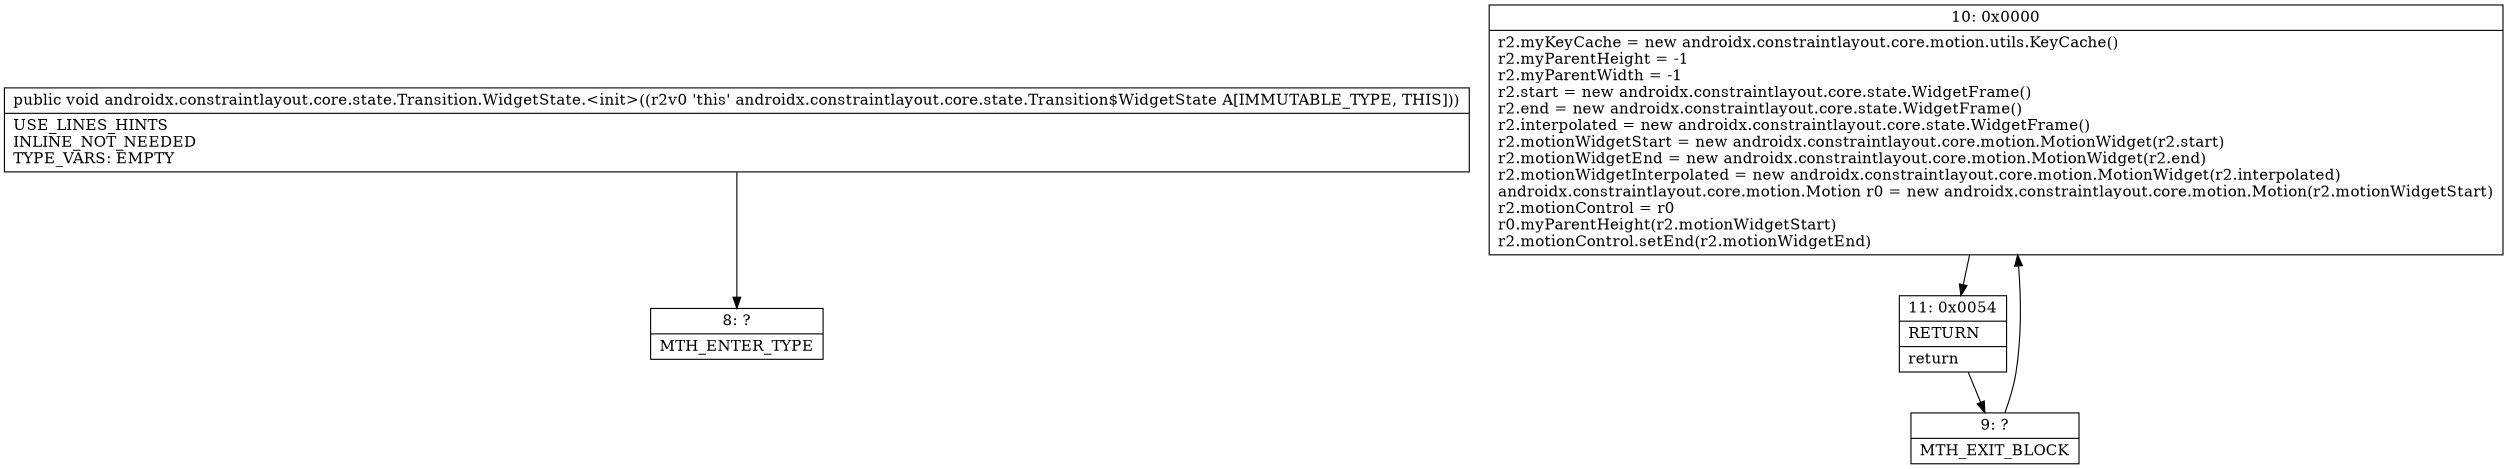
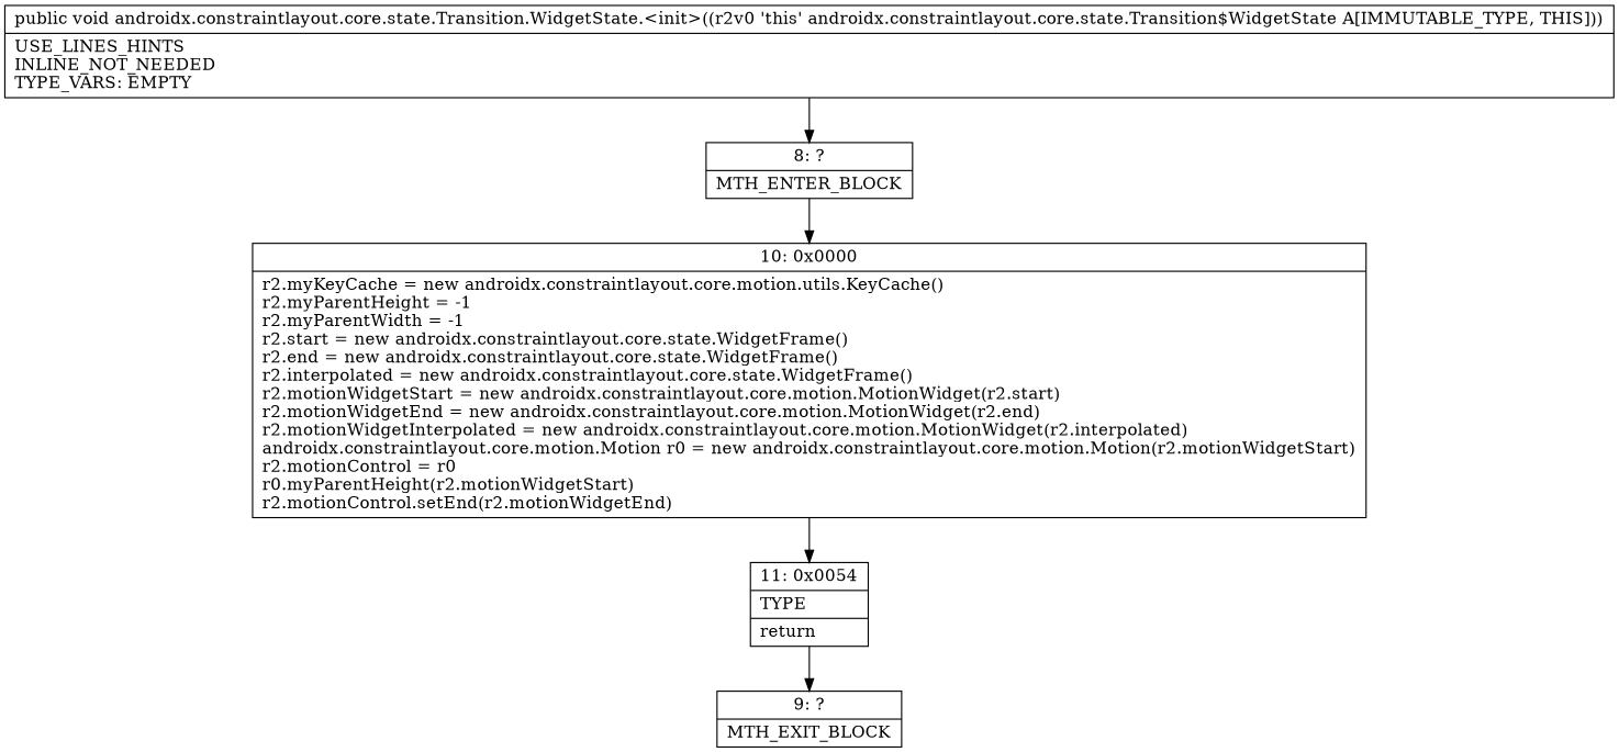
  digraph {
    node [shape=record]
-   n1 [label="{8\:\ ?|MTH_ENTER_TYPE\l}"]
+   n1 [label="{8\:\ ?|MTH_ENTER_BLOCK\l}"]
    n2 [label="{10\:\ 0x0000|r2.myKeyCache = new androidx.constraintlayout.core.motion.utils.KeyCache()\lr2.myParentHeight = \-1\lr2.myParentWidth = \-1\lr2.start = new androidx.constraintlayout.core.state.WidgetFrame()\lr2.end = new androidx.constraintlayout.core.state.WidgetFrame()\lr2.interpolated = new androidx.constraintlayout.core.state.WidgetFrame()\lr2.motionWidgetStart = new androidx.constraintlayout.core.motion.MotionWidget(r2.start)\lr2.motionWidgetEnd = new androidx.constraintlayout.core.motion.MotionWidget(r2.end)\lr2.motionWidgetInterpolated = new androidx.constraintlayout.core.motion.MotionWidget(r2.interpolated)\landroidx.constraintlayout.core.motion.Motion r0 = new androidx.constraintlayout.core.motion.Motion(r2.motionWidgetStart)\lr2.motionControl = r0\lr0.myParentHeight(r2.motionWidgetStart)\lr2.motionControl.setEnd(r2.motionWidgetEnd)\l}"]
-   n3 [label="{11\:\ 0x0054|RETURN\l|return\l}"]
+   n3 [label="{11\:\ 0x0054|TYPE\l|return\l}"]
    n4 [label="{9\:\ ?|MTH_EXIT_BLOCK\l}"]
    n5 [label="{public void androidx.constraintlayout.core.state.Transition.WidgetState.\<init\>((r2v0 'this' androidx.constraintlayout.core.state.Transition$WidgetState A[IMMUTABLE_TYPE, THIS]))  | USE_LINES_HINTS\lINLINE_NOT_NEEDED\lTYPE_VARS: EMPTY\l}"]
-   n4 -> n2
+   n1 -> n2
    n2 -> n3
    n3 -> n4
    n5 -> n1
  }
